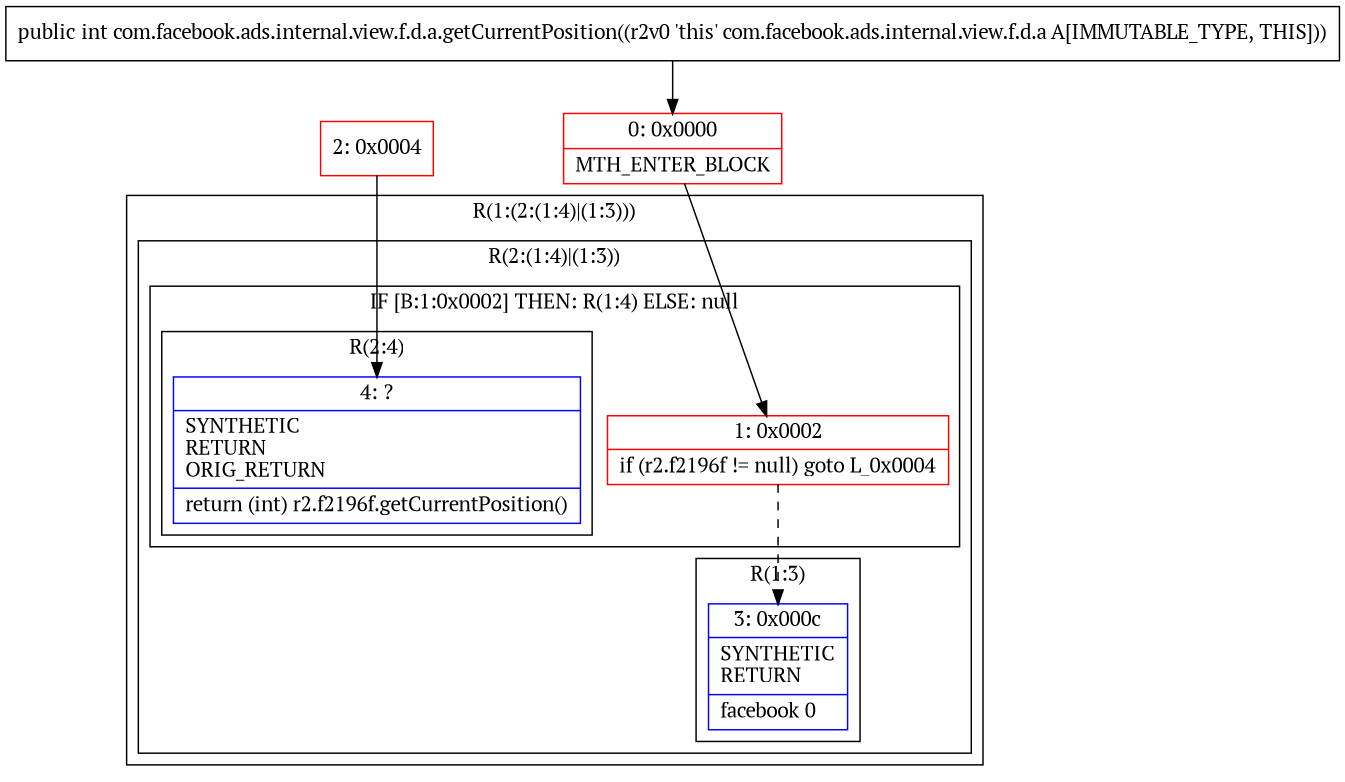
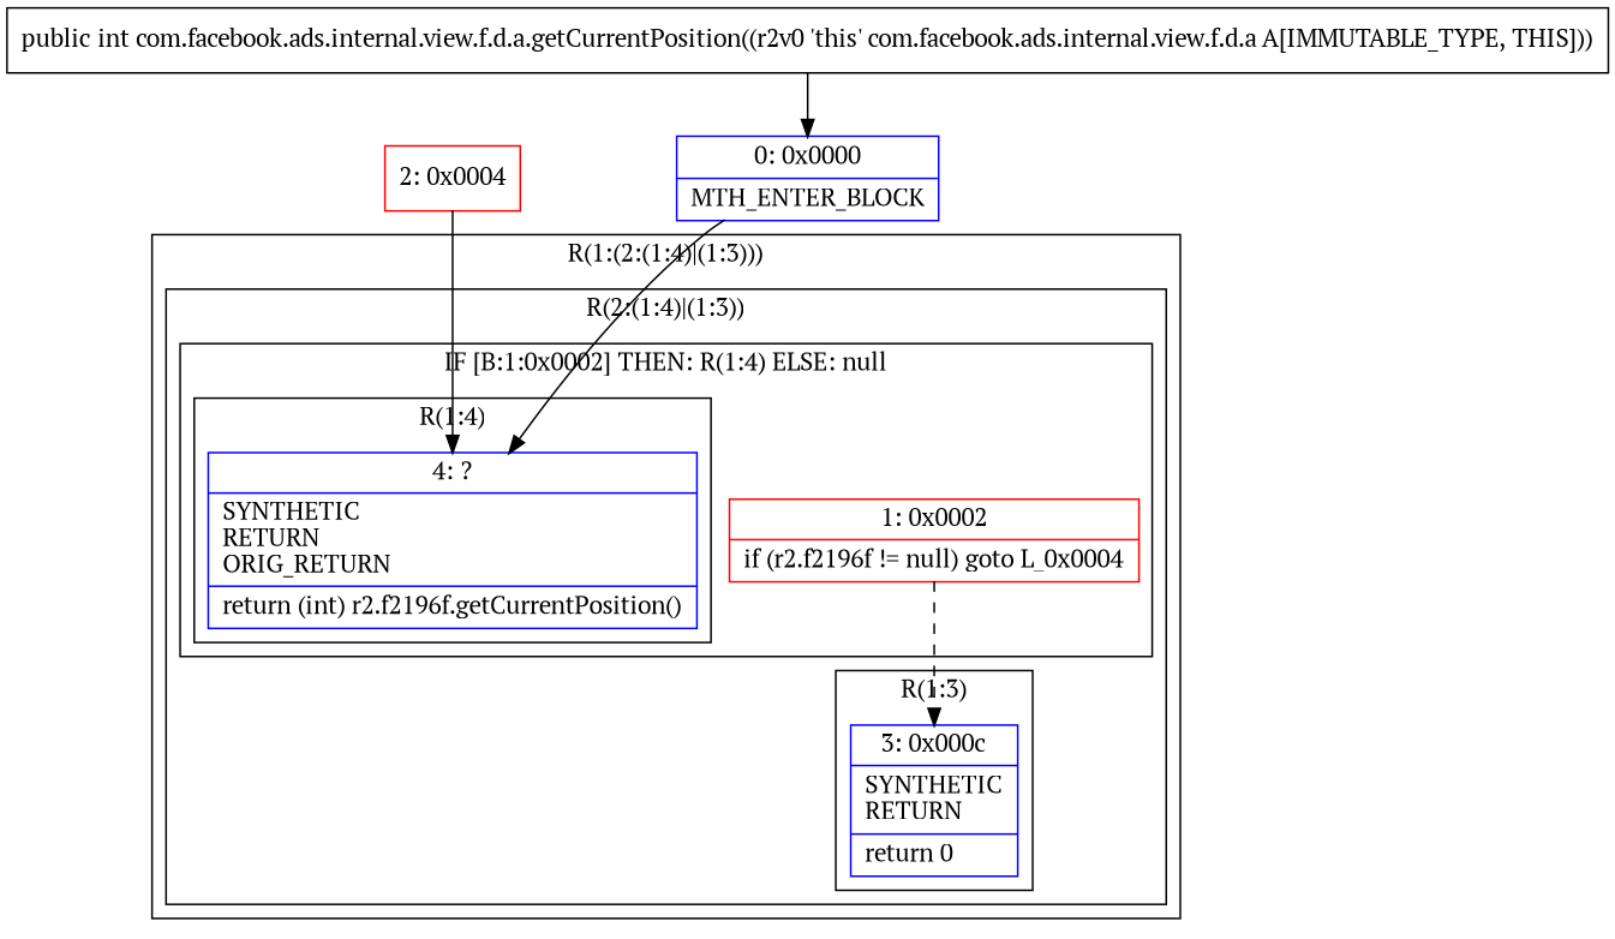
  digraph {
    fontname="PT Serif"
    node [color=red fontname="PT Serif" shape=record]
    edge [fontname="PT Serif"]
    n1 [color=blue label="{4\:\ ?|SYNTHETIC\lRETURN\lORIG_RETURN\l|return (int) r2.f2196f.getCurrentPosition()\l}"]
    n2 [label="{1\:\ 0x0002|if (r2.f2196f != null) goto L_0x0004\l}"]
-   n3 [color=blue label="{3\:\ 0x000c|SYNTHETIC\lRETURN\l|facebook 0\l}"]
+   n3 [color=blue label="{3\:\ 0x000c|SYNTHETIC\lRETURN\l|return 0\l}"]
    n4 [label="{2\:\ 0x0004}"]
-   n5 [label="{0\:\ 0x0000|MTH_ENTER_BLOCK\l}"]
+   n5 [color=blue label="{0\:\ 0x0000|MTH_ENTER_BLOCK\l}"]
    n6 [label="{public int com.facebook.ads.internal.view.f.d.a.getCurrentPosition((r2v0 'this' com.facebook.ads.internal.view.f.d.a A[IMMUTABLE_TYPE, THIS])) }" color=""]
    subgraph cluster_1 {
      label="R(1:(2:(1:4)|(1:3)))"
      subgraph cluster_2 {
        label="R(2:(1:4)|(1:3))"
        subgraph cluster_3 {
          label="IF [B:1:0x0002] THEN: R(1:4) ELSE: null"
          n2
          subgraph cluster_4 {
-           label="R(2:4)"
+           label="R(1:4)"
            n1
          }
        }
        subgraph cluster_5 {
          label="R(1:3)"
          n3
        }
      }
    }
    n2 -> n3 [style=dashed]
    n4 -> n1
-   n5 -> n2
+   n5 -> n1
    n6 -> n5
  }
